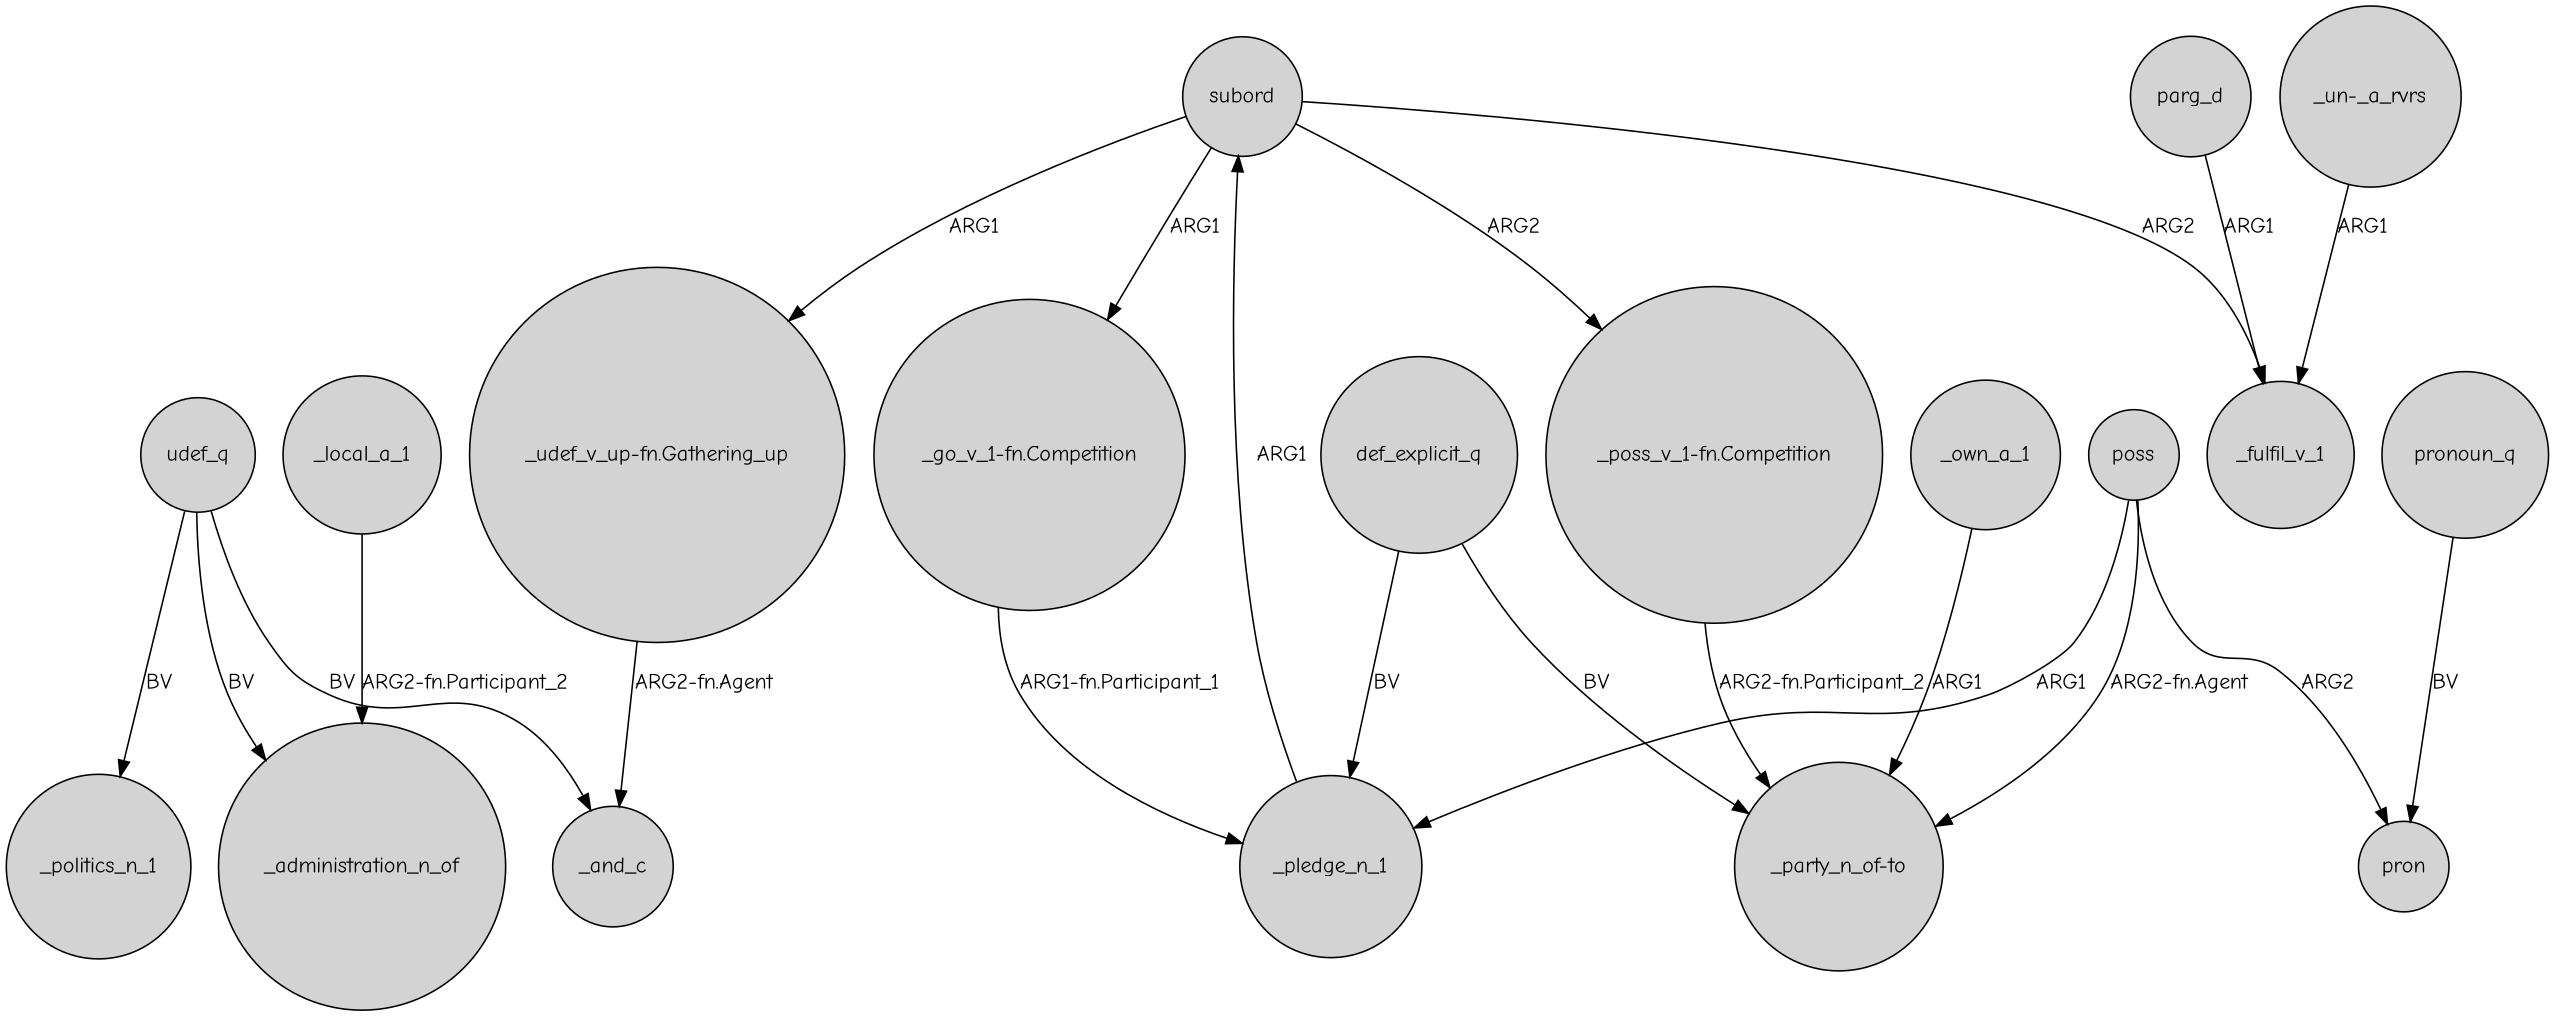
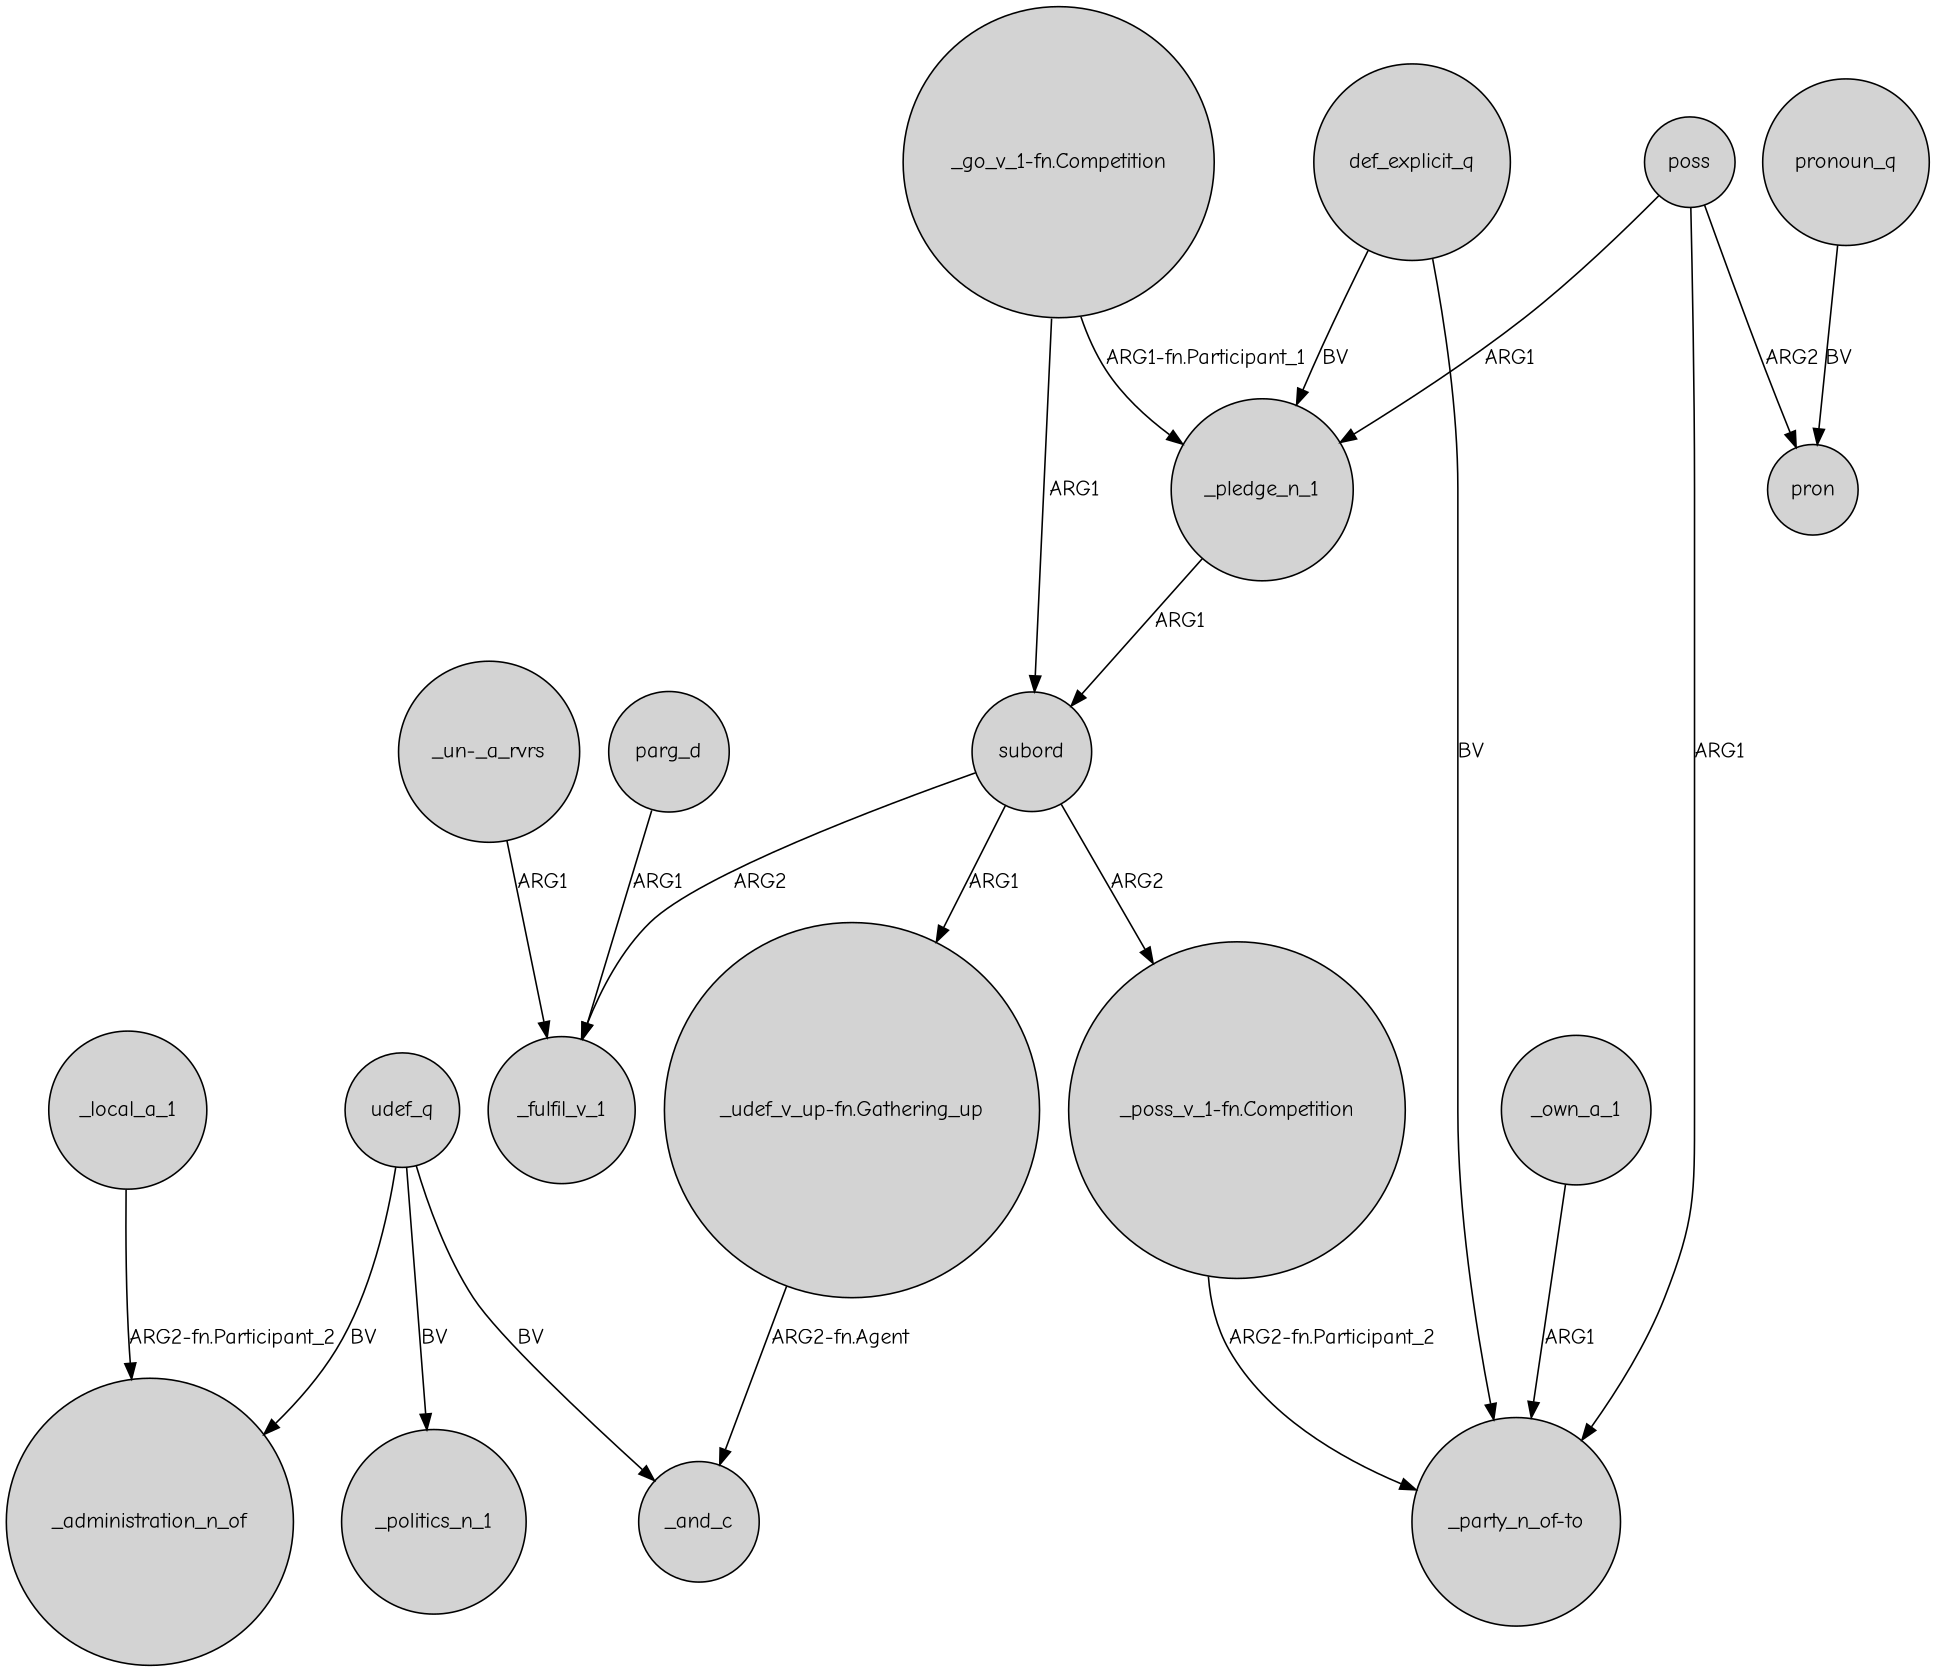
  digraph {
    fontname="Comic Neue"
    node [fontname="Comic Neue" shape=circle style=filled]
    edge [fontname="Comic Neue"]
    n1 [label="_udef_v_up-fn.Gathering_up"]
    subord
    _fulfil_v_1
    "_go_v_1-fn.Competition"
    n5 [label="_poss_v_1-fn.Competition"]
    _and_c
    _pledge_n_1
    "_party_n_of-to"
    _own_a_1
    parg_d
    _local_a_1
    _administration_n_of
    udef_q
    _politics_n_1
    pronoun_q
    pron
    poss
    "_un-_a_rvrs"
    def_explicit_q
    n1 -> _and_c [label="ARG2-fn.Agent"]
    subord -> n1 [label=ARG1]
    subord -> _fulfil_v_1 [label=ARG2]
-   subord -> "_go_v_1-fn.Competition" [label=ARG1]
+   "_go_v_1-fn.Competition" -> subord [label=ARG1]
    subord -> n5 [label=ARG2]
    "_go_v_1-fn.Competition" -> _pledge_n_1 [label="ARG1-fn.Participant_1"]
    n5 -> "_party_n_of-to" [label="ARG2-fn.Participant_2"]
    _pledge_n_1 -> subord [label=ARG1]
    _own_a_1 -> "_party_n_of-to" [label=ARG1]
    parg_d -> _fulfil_v_1 [label=ARG1]
    _local_a_1 -> _administration_n_of [label="ARG2-fn.Participant_2"]
    udef_q -> _and_c [label=BV]
    udef_q -> _administration_n_of [label=BV]
    udef_q -> _politics_n_1 [label=BV]
    pronoun_q -> pron [label=BV]
    poss -> _pledge_n_1 [label=ARG1]
-   poss -> "_party_n_of-to" [label="ARG2-fn.Agent"]
+   poss -> "_party_n_of-to" [label=ARG1]
    poss -> pron [label=ARG2]
    "_un-_a_rvrs" -> _fulfil_v_1 [label=ARG1]
    def_explicit_q -> _pledge_n_1 [label=BV]
    def_explicit_q -> "_party_n_of-to" [label=BV]
  }
